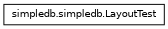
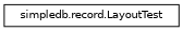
  digraph {
    rankdir=LR
-   n1 [color=black fillcolor=white fontname=Helvetica fontsize=10 height=0.2 label="simpledb.simpledb.LayoutTest" shape=record style=filled width=0.4]
+   n1 [color=black fillcolor=white fontname=Helvetica fontsize=10 height=0.2 label="simpledb.record.LayoutTest" shape=record style=filled width=0.4]
  }
